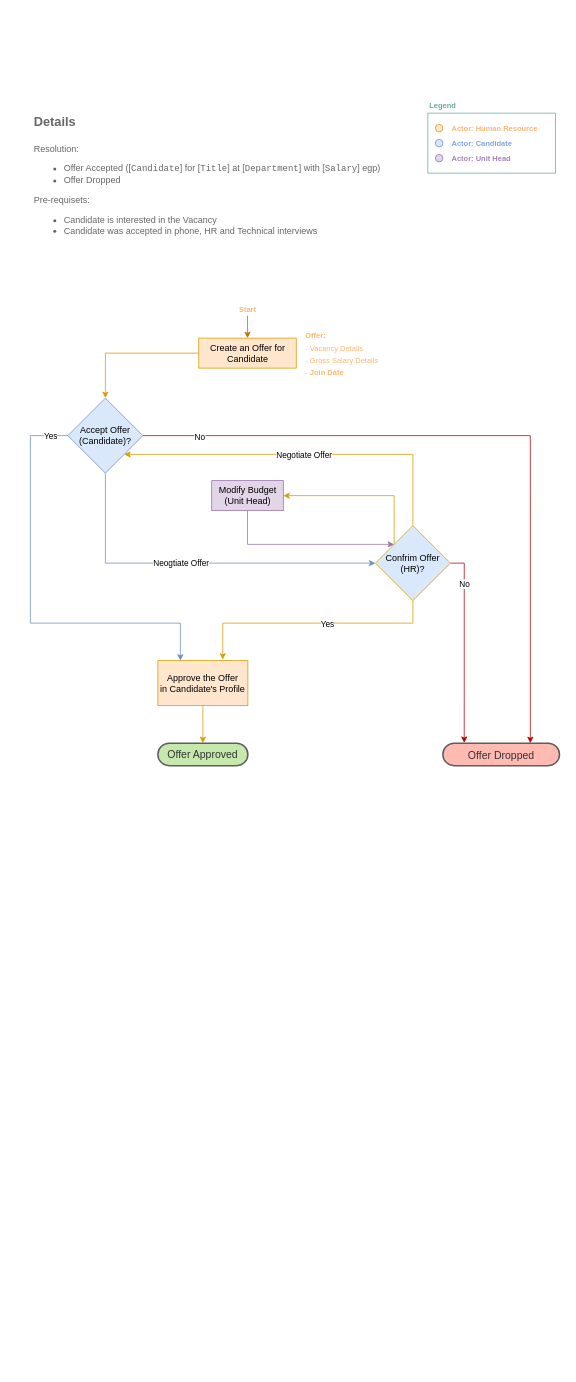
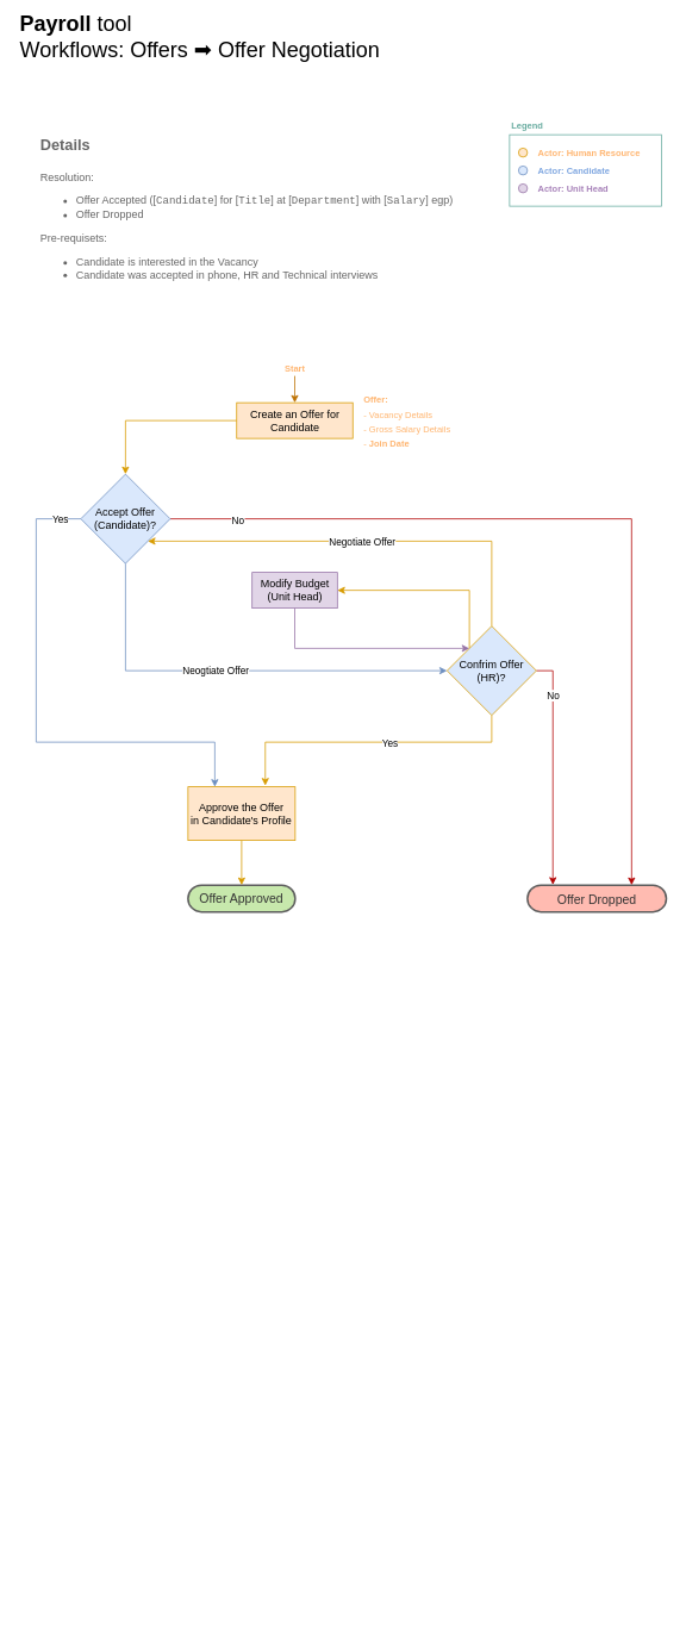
  <mxCell id="0" />
  <mxCell id="1" parent="0" />
+ <mxCell id="2" value="&lt;div&gt;&lt;font style=&quot;font-size: 24px&quot;&gt;&lt;b&gt;Payroll &lt;/b&gt;tool&lt;/font&gt;&lt;/div&gt;&lt;font style=&quot;font-size: 24px&quot;&gt;&lt;div&gt;&lt;span&gt;Workflows: Offers ➡ Offer Negotiation&lt;/span&gt;&lt;/div&gt;&lt;/font&gt;" style="text;html=1;align=left;verticalAlign=middle;resizable=0;points=[];autosize=1;" parent="1" vertex="1"><mxGeometry x="20" y="20" width="420" height="40" as="geometry" /></mxCell>
  <mxCell id="3" style="edgeStyle=orthogonalEdgeStyle;rounded=0;orthogonalLoop=1;jettySize=auto;html=1;endArrow=classic;endFill=1;fillColor=#dae8fc;strokeColor=#6c8ebf;entryX=0.5;entryY=0;entryDx=0;entryDy=0;" parent="1" edge="1"><mxGeometry relative="1" as="geometry"><mxPoint x="430" y="460" as="targetPoint" /></mxGeometry></mxCell>
  <mxCell id="4" value="Yes" style="edgeLabel;html=1;align=center;verticalAlign=middle;resizable=0;points=[];" parent="3" vertex="1" connectable="0"><mxGeometry x="-0.329" relative="1" as="geometry"><mxPoint as="offset" /></mxGeometry></mxCell>
  <mxCell id="5" value="&lt;font style=&quot;font-size: 14px&quot;&gt;Offer Dropped&lt;/font&gt;" style="html=1;overflow=block;blockSpacing=1;whiteSpace=wrap;rounded=1;arcSize=50;whiteSpace=wrap;fontSize=16;fontColor=#333333;spacing=4;strokeColor=#5e5e5e;strokeOpacity=100;fillOpacity=100;fillColor=#ffbbb1;strokeWidth=2;" parent="1" vertex="1"><mxGeometry x="590" y="990" width="155.5" height="30" as="geometry" /></mxCell>
  <mxCell id="6" style="edgeStyle=orthogonalEdgeStyle;rounded=0;orthogonalLoop=1;jettySize=auto;html=1;entryX=0.5;entryY=0;entryDx=0;entryDy=0;endArrow=classic;endFill=1;fillColor=#ffe6cc;strokeColor=#d79b00;" parent="1" edge="1"><mxGeometry relative="1" as="geometry"><mxPoint x="430" y="700" as="targetPoint" /></mxGeometry></mxCell>
  <mxCell id="7" value="" style="edgeStyle=orthogonalEdgeStyle;rounded=0;orthogonalLoop=1;jettySize=auto;html=1;endArrow=classic;endFill=1;entryX=0.5;entryY=0;entryDx=0;entryDy=0;fillColor=#f0a30a;strokeColor=#BD7000;" parent="1" target="9" edge="1"><mxGeometry relative="1" as="geometry"><mxPoint x="329.5" y="420" as="sourcePoint" /></mxGeometry></mxCell>
  <mxCell id="8" style="edgeStyle=orthogonalEdgeStyle;rounded=0;orthogonalLoop=1;jettySize=auto;html=1;entryX=0.5;entryY=0;entryDx=0;entryDy=0;endArrow=classic;endFill=1;fillColor=#ffe6cc;strokeColor=#d79b00;" parent="1" source="9" target="16" edge="1"><mxGeometry relative="1" as="geometry" /></mxCell>
  <mxCell id="9" value="Create an Offer for Candidate" style="whiteSpace=wrap;html=1;fillColor=#ffe6cc;strokeColor=#d79b00;" parent="1" vertex="1"><mxGeometry x="264.5" y="450" width="130" height="40" as="geometry" /></mxCell>
  <mxCell id="10" style="edgeStyle=orthogonalEdgeStyle;rounded=0;orthogonalLoop=1;jettySize=auto;html=1;exitX=1;exitY=0.5;exitDx=0;exitDy=0;endArrow=classic;endFill=1;entryX=0.75;entryY=0;entryDx=0;entryDy=0;fillColor=#e51400;strokeColor=#B20000;" parent="1" source="16" target="5" edge="1"><mxGeometry relative="1" as="geometry"><mxPoint x="580" y="840" as="targetPoint" /><Array as="points"><mxPoint x="707" y="580" /></Array></mxGeometry></mxCell>
  <mxCell id="11" value="No" style="edgeLabel;html=1;align=center;verticalAlign=middle;resizable=0;points=[];" parent="10" vertex="1" connectable="0"><mxGeometry x="-0.839" y="-1" relative="1" as="geometry"><mxPoint as="offset" /></mxGeometry></mxCell>
  <mxCell id="12" style="edgeStyle=orthogonalEdgeStyle;rounded=0;orthogonalLoop=1;jettySize=auto;html=1;entryX=0;entryY=0.5;entryDx=0;entryDy=0;endArrow=classic;endFill=1;fillColor=#dae8fc;strokeColor=#6c8ebf;" parent="1" source="16" target="24" edge="1"><mxGeometry relative="1" as="geometry"><Array as="points"><mxPoint x="140" y="750" /></Array></mxGeometry></mxCell>
  <mxCell id="13" value="Neogtiate Offer" style="edgeLabel;html=1;align=center;verticalAlign=middle;resizable=0;points=[];" parent="12" vertex="1" connectable="0"><mxGeometry x="-0.088" y="-2" relative="1" as="geometry"><mxPoint x="1.4" y="-2.02" as="offset" /></mxGeometry></mxCell>
  <mxCell id="14" style="edgeStyle=orthogonalEdgeStyle;rounded=0;orthogonalLoop=1;jettySize=auto;html=1;endArrow=classic;endFill=1;entryX=0.25;entryY=0;entryDx=0;entryDy=0;fillColor=#dae8fc;strokeColor=#6c8ebf;" parent="1" source="16" target="27" edge="1"><mxGeometry relative="1" as="geometry"><mxPoint x="60" y="810" as="targetPoint" /><Array as="points"><mxPoint x="40" y="580" /><mxPoint x="40" y="830" /><mxPoint x="240" y="830" /></Array></mxGeometry></mxCell>
  <mxCell id="15" value="Yes" style="edgeLabel;html=1;align=center;verticalAlign=middle;resizable=0;points=[];" parent="14" vertex="1" connectable="0"><mxGeometry x="-0.925" relative="1" as="geometry"><mxPoint x="-2.5" as="offset" /></mxGeometry></mxCell>
  <mxCell id="16" value="Accept Offer (Candidate)?" style="rhombus;whiteSpace=wrap;html=1;fillColor=#dae8fc;strokeColor=#6c8ebf;" parent="1" vertex="1"><mxGeometry x="90" y="530" width="100" height="100" as="geometry" /></mxCell>
  <mxCell id="17" style="edgeStyle=orthogonalEdgeStyle;rounded=0;orthogonalLoop=1;jettySize=auto;html=1;entryX=1;entryY=1;entryDx=0;entryDy=0;endArrow=classic;endFill=1;fillColor=#ffe6cc;strokeColor=#d79b00;" parent="1" source="24" target="16" edge="1"><mxGeometry relative="1" as="geometry"><Array as="points"><mxPoint x="550" y="605" /></Array></mxGeometry></mxCell>
  <mxCell id="18" value="Negotiate Offer" style="edgeLabel;html=1;align=center;verticalAlign=middle;resizable=0;points=[];" parent="17" vertex="1" connectable="0"><mxGeometry x="0.004" relative="1" as="geometry"><mxPoint as="offset" /></mxGeometry></mxCell>
  <mxCell id="19" style="edgeStyle=orthogonalEdgeStyle;rounded=0;orthogonalLoop=1;jettySize=auto;html=1;entryX=0.183;entryY=-0.011;entryDx=0;entryDy=0;entryPerimeter=0;endArrow=classic;endFill=1;fillColor=#e51400;strokeColor=#B20000;exitX=1;exitY=0.5;exitDx=0;exitDy=0;" parent="1" source="24" target="5" edge="1"><mxGeometry relative="1" as="geometry"><Array as="points"><mxPoint x="618" y="750" /></Array></mxGeometry></mxCell>
  <mxCell id="20" value="No" style="edgeLabel;html=1;align=center;verticalAlign=middle;resizable=0;points=[];" parent="19" vertex="1" connectable="0"><mxGeometry x="-0.647" relative="1" as="geometry"><mxPoint as="offset" /></mxGeometry></mxCell>
  <mxCell id="21" style="edgeStyle=orthogonalEdgeStyle;rounded=0;orthogonalLoop=1;jettySize=auto;html=1;endArrow=classic;endFill=1;entryX=0.721;entryY=-0.023;entryDx=0;entryDy=0;entryPerimeter=0;fillColor=#ffe6cc;strokeColor=#d79b00;exitX=0.5;exitY=1;exitDx=0;exitDy=0;" parent="1" source="24" target="27" edge="1"><mxGeometry relative="1" as="geometry"><mxPoint x="309" y="800" as="targetPoint" /><Array as="points"><mxPoint x="550" y="830" /><mxPoint x="297" y="830" /></Array></mxGeometry></mxCell>
  <mxCell id="22" value="Yes" style="edgeLabel;html=1;align=center;verticalAlign=middle;resizable=0;points=[];" parent="21" vertex="1" connectable="0"><mxGeometry x="-0.182" relative="1" as="geometry"><mxPoint x="-8.29" as="offset" /></mxGeometry></mxCell>
  <mxCell id="23" style="edgeStyle=orthogonalEdgeStyle;rounded=0;orthogonalLoop=1;jettySize=auto;html=1;exitX=0;exitY=0;exitDx=0;exitDy=0;entryX=1;entryY=0.5;entryDx=0;entryDy=0;fontColor=#FFB570;fillColor=#ffe6cc;strokeColor=#d79b00;" parent="1" source="24" target="46" edge="1"><mxGeometry relative="1" as="geometry"><mxPoint x="379.5" y="725" as="targetPoint" /><Array as="points"><mxPoint x="525" y="660" /></Array></mxGeometry></mxCell>
  <mxCell id="24" value="Confrim Offer (HR)?" style="rhombus;whiteSpace=wrap;html=1;fillColor=#dae8fc;strokeColor=#d79b00;" parent="1" vertex="1"><mxGeometry x="500" y="700" width="100" height="100" as="geometry" /></mxCell>
  <mxCell id="25" value="Offer Approved" style="html=1;overflow=block;blockSpacing=1;whiteSpace=wrap;rounded=1;arcSize=50;whiteSpace=wrap;fontSize=14;fontColor=#333333;spacing=4;strokeColor=#5e5e5e;strokeOpacity=100;fillOpacity=100;fillColor=#c7e8ac;strokeWidth=2;" parent="1" vertex="1"><mxGeometry x="210" y="990" width="120" height="30" as="geometry" /></mxCell>
  <mxCell id="26" style="edgeStyle=orthogonalEdgeStyle;rounded=0;orthogonalLoop=1;jettySize=auto;html=1;entryX=0.5;entryY=0;entryDx=0;entryDy=0;endArrow=classic;endFill=1;fillColor=#ffe6cc;strokeColor=#d79b00;" parent="1" source="27" target="25" edge="1"><mxGeometry relative="1" as="geometry"><mxPoint x="150" y="950" as="targetPoint" /><Array as="points" /></mxGeometry></mxCell>
  <mxCell id="27" value="Approve the Offer&lt;br&gt;in Candidate's Profile" style="whiteSpace=wrap;html=1;fillColor=#ffe6cc;strokeColor=#d79b00;" parent="1" vertex="1"><mxGeometry x="210" y="880" width="120" height="60" as="geometry" /></mxCell>
  <mxCell id="28" style="edgeStyle=orthogonalEdgeStyle;rounded=0;orthogonalLoop=1;jettySize=auto;html=1;entryX=0.5;entryY=0;entryDx=0;entryDy=0;endArrow=classic;endFill=1;fillColor=#dae8fc;strokeColor=#6c8ebf;" parent="1" edge="1"><mxGeometry relative="1" as="geometry"><mxPoint x="180" y="1590" as="sourcePoint" /></mxGeometry></mxCell>
  <mxCell id="29" style="edgeStyle=orthogonalEdgeStyle;rounded=0;orthogonalLoop=1;jettySize=auto;html=1;entryX=0.5;entryY=0;entryDx=0;entryDy=0;endArrow=classic;endFill=1;fillColor=#f5f5f5;strokeColor=#666666;" parent="1" edge="1"><mxGeometry relative="1" as="geometry"><mxPoint x="310" y="1690" as="sourcePoint" /></mxGeometry></mxCell>
  <mxCell id="30" style="edgeStyle=orthogonalEdgeStyle;rounded=0;orthogonalLoop=1;jettySize=auto;html=1;entryX=0.5;entryY=0;entryDx=0;entryDy=0;endArrow=classic;endFill=1;fillColor=#ffe6cc;strokeColor=#d79b00;" parent="1" edge="1"><mxGeometry relative="1" as="geometry"><mxPoint x="239.99" y="1820" as="sourcePoint" /></mxGeometry></mxCell>
  <mxCell id="31" value="&lt;span style=&quot;font-size: 12px&quot;&gt;Employee's Profile added to&amp;nbsp;&lt;/span&gt;&lt;b style=&quot;font-size: 12px&quot;&gt;Payroll&lt;/b&gt;&lt;span style=&quot;font-size: 12px&quot;&gt;, &lt;br&gt;his offer is synced too&lt;/span&gt;" style="edgeLabel;html=1;align=center;verticalAlign=middle;resizable=0;points=[];labelBackgroundColor=#FFFFFF;" parent="30" vertex="1" connectable="0"><mxGeometry x="-0.157" y="1" relative="1" as="geometry"><mxPoint x="-1" y="2.07" as="offset" /></mxGeometry></mxCell>
  <mxCell id="32" style="edgeStyle=orthogonalEdgeStyle;rounded=0;orthogonalLoop=1;jettySize=auto;html=1;entryX=0.5;entryY=0;entryDx=0;entryDy=0;fontSize=10;fontColor=#7EA6E0;fillColor=#ffe6cc;strokeColor=#d79b00;" parent="1" edge="1"><mxGeometry relative="1" as="geometry"><mxPoint x="430" y="600" as="targetPoint" /></mxGeometry></mxCell>
  <mxCell id="33" value="&lt;font color=&quot;#000000&quot;&gt;Yes&lt;/font&gt;" style="edgeLabel;html=1;align=center;verticalAlign=middle;resizable=0;points=[];fontSize=10;fontColor=#7EA6E0;" parent="32" vertex="1" connectable="0"><mxGeometry x="-0.325" relative="1" as="geometry"><mxPoint as="offset" /></mxGeometry></mxCell>
  <mxCell id="34" value="" style="group" parent="1" vertex="1" connectable="0"><mxGeometry x="570" y="130" width="170" height="100" as="geometry" /></mxCell>
  <mxCell id="35" value="" style="rounded=0;whiteSpace=wrap;html=1;fontSize=10;fontColor=#FFB570;align=left;strokeColor=#67AB9F;" parent="34" vertex="1"><mxGeometry y="20" width="170" height="80" as="geometry" /></mxCell>
  <mxCell id="36" value="" style="ellipse;whiteSpace=wrap;html=1;fontSize=10;align=left;fillColor=#ffe6cc;strokeColor=#d79b00;" parent="34" vertex="1"><mxGeometry x="10" y="35" width="10" height="10" as="geometry" /></mxCell>
  <mxCell id="37" value="Actor: Human Resource" style="text;html=1;strokeColor=none;fillColor=none;align=left;verticalAlign=middle;whiteSpace=wrap;rounded=0;fontSize=10;fontStyle=1;fontColor=#FFB570;" parent="34" vertex="1"><mxGeometry x="30" y="30" width="120" height="20" as="geometry" /></mxCell>
  <mxCell id="38" value="&lt;b&gt;&lt;font color=&quot;#67ab9f&quot;&gt;Legend&lt;/font&gt;&lt;/b&gt;" style="text;html=1;strokeColor=none;fillColor=none;align=center;verticalAlign=middle;whiteSpace=wrap;rounded=0;fontSize=10;fontColor=#FFB570;" parent="34" vertex="1"><mxGeometry width="40" height="20" as="geometry" /></mxCell>
  <mxCell id="39" value="" style="ellipse;whiteSpace=wrap;html=1;fontSize=10;align=left;fillColor=#dae8fc;strokeColor=#6c8ebf;" parent="34" vertex="1"><mxGeometry x="10" y="55" width="10" height="10" as="geometry" /></mxCell>
  <mxCell id="40" value="Actor: Candidate" style="text;html=1;strokeColor=none;fillColor=none;align=left;verticalAlign=middle;whiteSpace=wrap;rounded=0;fontSize=10;fontStyle=1;fontColor=#7EA6E0;" parent="34" vertex="1"><mxGeometry x="30" y="50" width="120" height="20" as="geometry" /></mxCell>
  <mxCell id="41" value="" style="ellipse;whiteSpace=wrap;html=1;fontSize=10;align=left;fillColor=#e1d5e7;strokeColor=#9673a6;" parent="34" vertex="1"><mxGeometry x="10" y="75" width="10" height="10" as="geometry" /></mxCell>
  <mxCell id="42" value="&lt;font color=&quot;#a680b8&quot;&gt;Actor: Unit Head&lt;/font&gt;" style="text;html=1;strokeColor=none;fillColor=none;align=left;verticalAlign=middle;whiteSpace=wrap;rounded=0;fontSize=10;fontStyle=1;fontColor=#7EA6E0;" parent="34" vertex="1"><mxGeometry x="30" y="70" width="120" height="20" as="geometry" /></mxCell>
  <mxCell id="43" value="&lt;font style=&quot;font-size: 10px ; line-height: 120%&quot;&gt;&lt;b&gt;Offer:&lt;br&gt;&lt;/b&gt;&lt;font style=&quot;font-size: 10px&quot;&gt;- Vacancy Details&lt;br&gt;- Gross Salary Details&lt;br&gt;- &lt;b&gt;Join Date&lt;/b&gt;&lt;br&gt;&lt;/font&gt;&lt;/font&gt;" style="text;html=1;strokeColor=none;fillColor=none;align=left;verticalAlign=middle;whiteSpace=wrap;rounded=0;fontSize=14;fontColor=#FFB570;" parent="1" vertex="1"><mxGeometry x="404.5" y="440" width="110" height="60" as="geometry" /></mxCell>
  <mxCell id="44" value="&lt;font style=&quot;font-size: 10px ; line-height: 120%&quot;&gt;&lt;font style=&quot;font-size: 10px&quot;&gt;&lt;b&gt;Start&lt;/b&gt;&lt;br&gt;&lt;/font&gt;&lt;/font&gt;" style="text;html=1;strokeColor=none;fillColor=none;align=center;verticalAlign=middle;whiteSpace=wrap;rounded=0;fontSize=14;fontColor=#FFB570;" parent="1" vertex="1"><mxGeometry x="314.5" y="400" width="30" height="20" as="geometry" /></mxCell>
  <mxCell id="45" style="edgeStyle=orthogonalEdgeStyle;rounded=0;orthogonalLoop=1;jettySize=auto;html=1;entryX=0;entryY=0;entryDx=0;entryDy=0;fontColor=#FFB570;fillColor=#e1d5e7;strokeColor=#9673a6;exitX=0.5;exitY=1;exitDx=0;exitDy=0;" parent="1" source="46" target="24" edge="1"><mxGeometry relative="1" as="geometry"><mxPoint x="330" y="725" as="sourcePoint" /><Array as="points"><mxPoint x="329" y="725" /></Array></mxGeometry></mxCell>
  <mxCell id="46" value="Modify Budget&lt;br&gt;(Unit Head)" style="rounded=0;whiteSpace=wrap;html=1;align=center;fillColor=#e1d5e7;strokeColor=#9673a6;" parent="1" vertex="1"><mxGeometry x="281.75" y="640" width="95.5" height="40" as="geometry" /></mxCell>
  <mxCell id="47" value="&lt;h1&gt;&lt;font color=&quot;#666666&quot; style=&quot;font-size: 17px&quot;&gt;Details&lt;/font&gt;&lt;/h1&gt;&lt;font color=&quot;#666666&quot;&gt;Resolution: &lt;br&gt;&lt;ul&gt;&lt;li&gt;&lt;font color=&quot;#666666&quot;&gt;Offer Accepted ([&lt;font face=&quot;Courier New&quot;&gt;Candidate&lt;/font&gt;] for [&lt;font face=&quot;Courier New&quot;&gt;Title&lt;/font&gt;] at [&lt;font face=&quot;Courier New&quot;&gt;Department&lt;/font&gt;] with [&lt;font face=&quot;Courier New&quot;&gt;Salary&lt;/font&gt;] egp)&lt;/font&gt;&lt;/li&gt;&lt;li&gt;&lt;font color=&quot;#666666&quot;&gt;Offer Dropped&lt;/font&gt;&lt;/li&gt;&lt;/ul&gt;Pre-requisets: &lt;br&gt;&lt;ul&gt;&lt;li&gt;&lt;font color=&quot;#666666&quot;&gt;Candidate is interested in the Vacancy&lt;br&gt;&lt;/font&gt;&lt;/li&gt;&lt;li&gt;&lt;font color=&quot;#666666&quot;&gt;Candidate was accepted in phone, HR and Technical interviews&lt;/font&gt;&lt;/li&gt;&lt;/ul&gt;&lt;/font&gt;" style="text;html=1;strokeColor=none;spacing=5;spacingTop=-20;whiteSpace=wrap;overflow=hidden;rounded=0;fontColor=#FFB570;align=left;fillColor=#FFFFFF;" parent="1" vertex="1"><mxGeometry x="40" y="140" width="520" height="180" as="geometry" /></mxCell>
